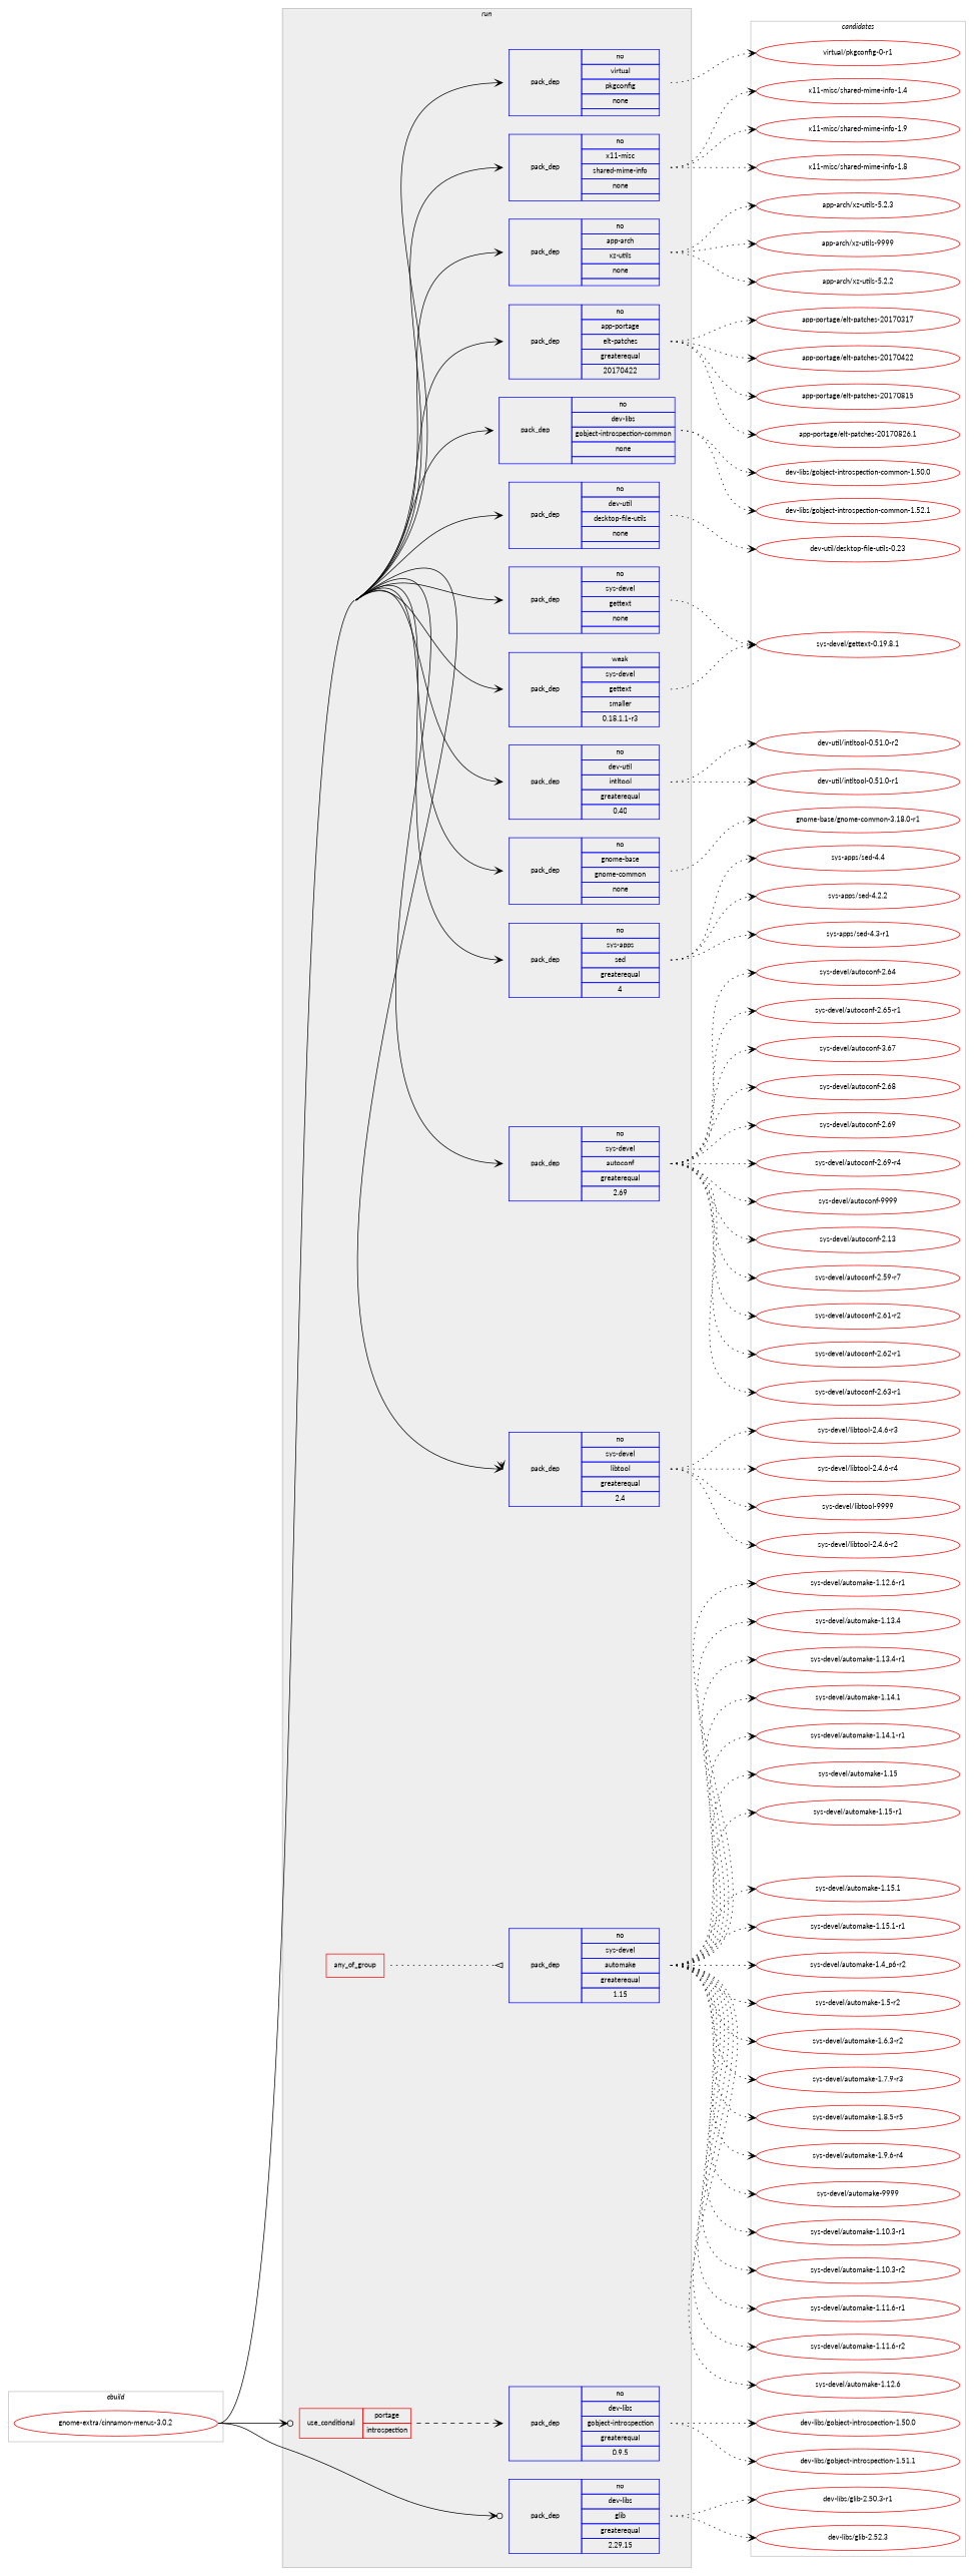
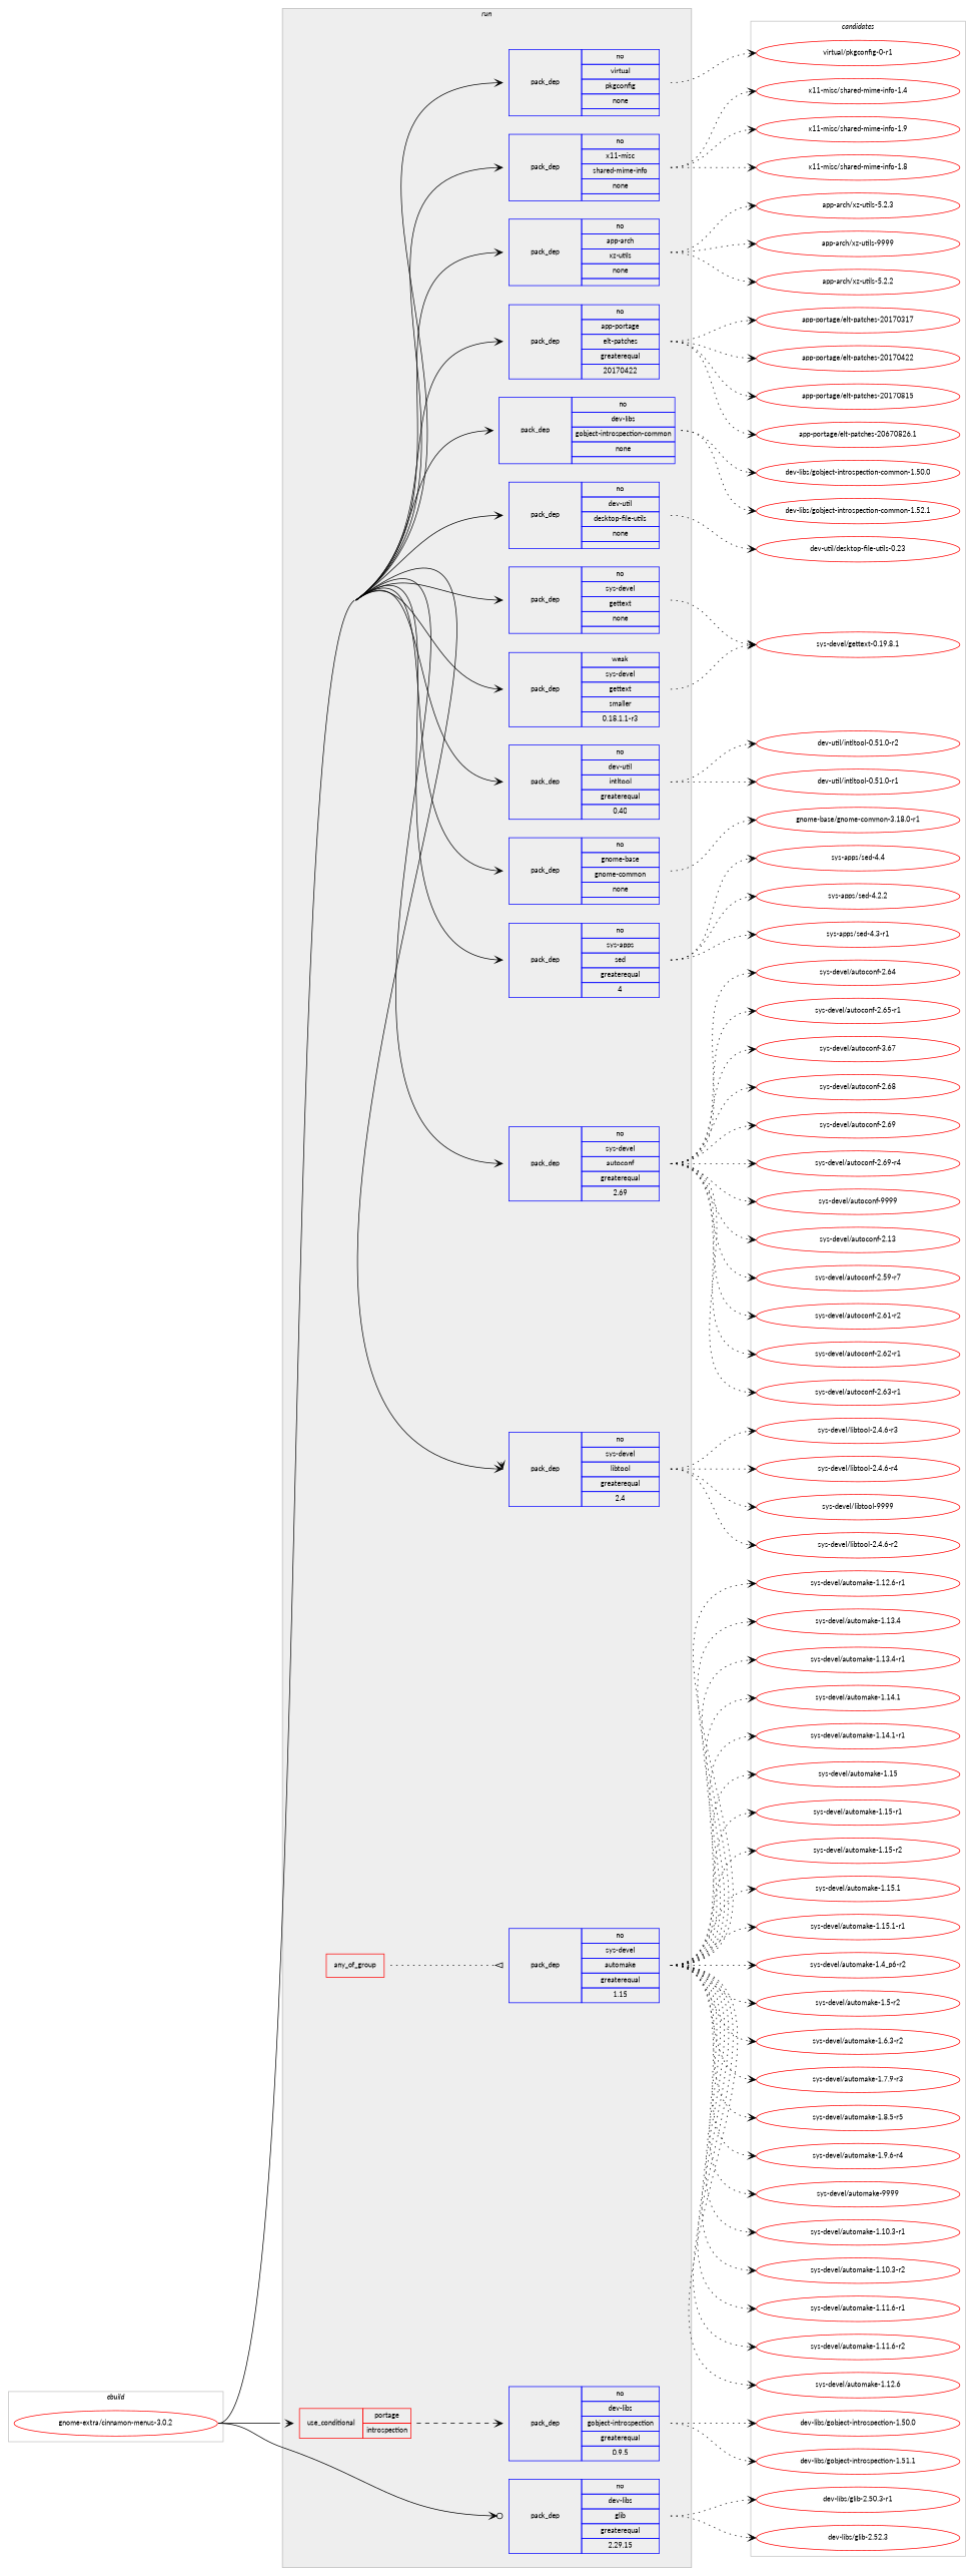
  digraph {
    compound=true
    concentrate=true
    fontname=Lato
    fontsize=10
    newrank=true
    rankdir=LR
    ranksep=1.5
    node [color=red fontname=Lato fontsize=10]
    edge [arrowhead=vee fontname=Lato headport=w style=dotted tailport=e weight=100]
    n1 [label="gnome-extra/cinnamon-menus-3.0.2" width=4]
    n2 [color=blue label=<<TABLE BORDER="0" CELLBORDER="1" CELLSPACING="0" CELLPADDING="4" WIDTH="220"><TR><TD ROWSPAN="6" CELLPADDING="30">pack_dep</TD></TR><TR><TD WIDTH="110">no</TD></TR><TR><TD>sys-devel</TD></TR><TR><TD>automake</TD></TR><TR><TD>greaterequal</TD></TR><TR><TD>1.15</TD></TR></TABLE>> shape=none]
    n3 [label=<<TABLE BORDER="0" CELLBORDER="1" CELLSPACING="0" CELLPADDING="4"><TR><TD CELLPADDING="10">any_of_group</TD></TR></TABLE>> shape=none]
    n4 [color=blue label=<<TABLE BORDER="0" CELLBORDER="1" CELLSPACING="0" CELLPADDING="4" WIDTH="220"><TR><TD ROWSPAN="6" CELLPADDING="30">pack_dep</TD></TR><TR><TD WIDTH="110">no</TD></TR><TR><TD>app-arch</TD></TR><TR><TD>xz-utils</TD></TR><TR><TD>none</TD></TR><TR><TD></TD></TR></TABLE>> shape=none]
    n5 [color=blue label=<<TABLE BORDER="0" CELLBORDER="1" CELLSPACING="0" CELLPADDING="4" WIDTH="220"><TR><TD ROWSPAN="6" CELLPADDING="30">pack_dep</TD></TR><TR><TD WIDTH="110">no</TD></TR><TR><TD>app-portage</TD></TR><TR><TD>elt-patches</TD></TR><TR><TD>greaterequal</TD></TR><TR><TD>20170422</TD></TR></TABLE>> shape=none]
    n6 [color=blue label=<<TABLE BORDER="0" CELLBORDER="1" CELLSPACING="0" CELLPADDING="4" WIDTH="220"><TR><TD ROWSPAN="6" CELLPADDING="30">pack_dep</TD></TR><TR><TD WIDTH="110">no</TD></TR><TR><TD>dev-libs</TD></TR><TR><TD>gobject-introspection-common</TD></TR><TR><TD>none</TD></TR><TR><TD></TD></TR></TABLE>> shape=none]
    n7 [color=blue label=<<TABLE BORDER="0" CELLBORDER="1" CELLSPACING="0" CELLPADDING="4" WIDTH="220"><TR><TD ROWSPAN="6" CELLPADDING="30">pack_dep</TD></TR><TR><TD WIDTH="110">no</TD></TR><TR><TD>dev-util</TD></TR><TR><TD>desktop-file-utils</TD></TR><TR><TD>none</TD></TR><TR><TD></TD></TR></TABLE>> shape=none]
    n8 [color=blue label=<<TABLE BORDER="0" CELLBORDER="1" CELLSPACING="0" CELLPADDING="4" WIDTH="220"><TR><TD ROWSPAN="6" CELLPADDING="30">pack_dep</TD></TR><TR><TD WIDTH="110">no</TD></TR><TR><TD>dev-util</TD></TR><TR><TD>intltool</TD></TR><TR><TD>greaterequal</TD></TR><TR><TD>0.40</TD></TR></TABLE>> shape=none]
    n9 [color=blue label=<<TABLE BORDER="0" CELLBORDER="1" CELLSPACING="0" CELLPADDING="4" WIDTH="220"><TR><TD ROWSPAN="6" CELLPADDING="30">pack_dep</TD></TR><TR><TD WIDTH="110">no</TD></TR><TR><TD>gnome-base</TD></TR><TR><TD>gnome-common</TD></TR><TR><TD>none</TD></TR><TR><TD></TD></TR></TABLE>> shape=none]
    n10 [color=blue label=<<TABLE BORDER="0" CELLBORDER="1" CELLSPACING="0" CELLPADDING="4" WIDTH="220"><TR><TD ROWSPAN="6" CELLPADDING="30">pack_dep</TD></TR><TR><TD WIDTH="110">no</TD></TR><TR><TD>sys-apps</TD></TR><TR><TD>sed</TD></TR><TR><TD>greaterequal</TD></TR><TR><TD>4</TD></TR></TABLE>> shape=none]
    n11 [color=blue label=<<TABLE BORDER="0" CELLBORDER="1" CELLSPACING="0" CELLPADDING="4" WIDTH="220"><TR><TD ROWSPAN="6" CELLPADDING="30">pack_dep</TD></TR><TR><TD WIDTH="110">no</TD></TR><TR><TD>sys-devel</TD></TR><TR><TD>autoconf</TD></TR><TR><TD>greaterequal</TD></TR><TR><TD>2.69</TD></TR></TABLE>> shape=none]
    n12 [color=blue label=<<TABLE BORDER="0" CELLBORDER="1" CELLSPACING="0" CELLPADDING="4" WIDTH="220"><TR><TD ROWSPAN="6" CELLPADDING="30">pack_dep</TD></TR><TR><TD WIDTH="110">no</TD></TR><TR><TD>sys-devel</TD></TR><TR><TD>gettext</TD></TR><TR><TD>none</TD></TR><TR><TD></TD></TR></TABLE>> shape=none]
    n13 [color=blue label=<<TABLE BORDER="0" CELLBORDER="1" CELLSPACING="0" CELLPADDING="4" WIDTH="220"><TR><TD ROWSPAN="6" CELLPADDING="30">pack_dep</TD></TR><TR><TD WIDTH="110">no</TD></TR><TR><TD>sys-devel</TD></TR><TR><TD>libtool</TD></TR><TR><TD>greaterequal</TD></TR><TR><TD>2.4</TD></TR></TABLE>> shape=none]
    n14 [color=blue label=<<TABLE BORDER="0" CELLBORDER="1" CELLSPACING="0" CELLPADDING="4" WIDTH="220"><TR><TD ROWSPAN="6" CELLPADDING="30">pack_dep</TD></TR><TR><TD WIDTH="110">no</TD></TR><TR><TD>virtual</TD></TR><TR><TD>pkgconfig</TD></TR><TR><TD>none</TD></TR><TR><TD></TD></TR></TABLE>> shape=none]
    n15 [color=blue label=<<TABLE BORDER="0" CELLBORDER="1" CELLSPACING="0" CELLPADDING="4" WIDTH="220"><TR><TD ROWSPAN="6" CELLPADDING="30">pack_dep</TD></TR><TR><TD WIDTH="110">no</TD></TR><TR><TD>x11-misc</TD></TR><TR><TD>shared-mime-info</TD></TR><TR><TD>none</TD></TR><TR><TD></TD></TR></TABLE>> shape=none]
    n16 [color=blue label=<<TABLE BORDER="0" CELLBORDER="1" CELLSPACING="0" CELLPADDING="4" WIDTH="220"><TR><TD ROWSPAN="6" CELLPADDING="30">pack_dep</TD></TR><TR><TD WIDTH="110">weak</TD></TR><TR><TD>sys-devel</TD></TR><TR><TD>gettext</TD></TR><TR><TD>smaller</TD></TR><TR><TD>0.18.1.1-r3</TD></TR></TABLE>> shape=none]
    n17 [color=blue label=<<TABLE BORDER="0" CELLBORDER="1" CELLSPACING="0" CELLPADDING="4" WIDTH="220"><TR><TD ROWSPAN="6" CELLPADDING="30">pack_dep</TD></TR><TR><TD WIDTH="110">no</TD></TR><TR><TD>dev-libs</TD></TR><TR><TD>gobject-introspection</TD></TR><TR><TD>greaterequal</TD></TR><TR><TD>0.9.5</TD></TR></TABLE>> shape=none]
    n18 [label=<<TABLE BORDER="0" CELLBORDER="1" CELLSPACING="0" CELLPADDING="4"><TR><TD ROWSPAN="3" CELLPADDING="10">use_conditional</TD></TR><TR><TD>portage</TD></TR><TR><TD>introspection</TD></TR></TABLE>> shape=none]
    n19 [color=blue label=<<TABLE BORDER="0" CELLBORDER="1" CELLSPACING="0" CELLPADDING="4" WIDTH="220"><TR><TD ROWSPAN="6" CELLPADDING="30">pack_dep</TD></TR><TR><TD WIDTH="110">no</TD></TR><TR><TD>dev-libs</TD></TR><TR><TD>glib</TD></TR><TR><TD>greaterequal</TD></TR><TR><TD>2.29.15</TD></TR></TABLE>> shape=none]
    n20 [label="sys-devel/automake-1.10.3-r1" width=4]
    n21 [label="sys-devel/automake-1.10.3-r2" width=4]
    n22 [label="sys-devel/automake-1.11.6-r1" width=4]
    n23 [label="sys-devel/automake-1.11.6-r2" width=4]
    n24 [label="sys-devel/automake-1.12.6" width=4]
    n25 [label="sys-devel/automake-1.12.6-r1" width=4]
    n26 [label="sys-devel/automake-1.13.4" width=4]
    n27 [label="sys-devel/automake-1.13.4-r1" width=4]
    n28 [label="sys-devel/automake-1.14.1" width=4]
    n29 [label="sys-devel/automake-1.14.1-r1" width=4]
    n30 [label="sys-devel/automake-1.15" width=4]
    n31 [label="sys-devel/automake-1.15-r1" width=4]
+   n32 [label="sys-devel/automake-1.15-r2" width=4]
    n33 [label="sys-devel/automake-1.15.1" width=4]
    n34 [label="sys-devel/automake-1.15.1-r1" width=4]
    n35 [label="sys-devel/automake-1.4_p6-r2" width=4]
    n36 [label="sys-devel/automake-1.5-r2" width=4]
    n37 [label="sys-devel/automake-1.6.3-r2" width=4]
    n38 [label="sys-devel/automake-1.7.9-r3" width=4]
    n39 [label="sys-devel/automake-1.8.5-r5" width=4]
    n40 [label="sys-devel/automake-1.9.6-r4" width=4]
    n41 [label="sys-devel/automake-9999" width=4]
    n42 [label="app-arch/xz-utils-5.2.2" width=4]
    n43 [label="app-arch/xz-utils-5.2.3" width=4]
    n44 [label="app-arch/xz-utils-9999" width=4]
    n45 [label="app-portage/elt-patches-20170317" width=4]
    n46 [label="app-portage/elt-patches-20170422" width=4]
    n47 [label="app-portage/elt-patches-20170815" width=4]
-   n48 [label="app-portage/elt-patches-20170826.1" width=4]
+   n48 [label="app-portage/elt-patches-20670826.1" width=4]
    n49 [label="dev-libs/gobject-introspection-common-1.50.0" width=4]
    n50 [label="dev-libs/gobject-introspection-common-1.52.1" width=4]
    n51 [label="dev-util/desktop-file-utils-0.23" width=4]
    n52 [label="dev-util/intltool-0.51.0-r1" width=4]
    n53 [label="dev-util/intltool-0.51.0-r2" width=4]
    n54 [label="gnome-base/gnome-common-3.18.0-r1" width=4]
    n55 [label="sys-apps/sed-4.2.2" width=4]
    n56 [label="sys-apps/sed-4.3-r1" width=4]
    n57 [label="sys-apps/sed-4.4" width=4]
    n58 [label="sys-devel/autoconf-2.13" width=4]
    n59 [label="sys-devel/autoconf-2.59-r7" width=4]
    n60 [label="sys-devel/autoconf-2.61-r2" width=4]
    n61 [label="sys-devel/autoconf-2.62-r1" width=4]
    n62 [label="sys-devel/autoconf-2.63-r1" width=4]
    n63 [label="sys-devel/autoconf-2.64" width=4]
    n64 [label="sys-devel/autoconf-2.65-r1" width=4]
    n65 [label="sys-devel/autoconf-3.67" width=4]
    n66 [label="sys-devel/autoconf-2.68" width=4]
    n67 [label="sys-devel/autoconf-2.69" width=4]
    n68 [label="sys-devel/autoconf-2.69-r4" width=4]
    n69 [label="sys-devel/autoconf-9999" width=4]
    n70 [label="sys-devel/gettext-0.19.8.1" width=4]
    n71 [label="sys-devel/libtool-2.4.6-r2" width=4]
    n72 [label="sys-devel/libtool-2.4.6-r3" width=4]
    n73 [label="sys-devel/libtool-2.4.6-r4" width=4]
    n74 [label="sys-devel/libtool-9999" width=4]
    n75 [label="virtual/pkgconfig-0-r1" width=4]
    n76 [label="x11-misc/shared-mime-info-1.4" width=4]
    n77 [label="x11-misc/shared-mime-info-1.8" width=4]
    n78 [label="x11-misc/shared-mime-info-1.9" width=4]
    n79 [label="dev-libs/gobject-introspection-1.50.0" width=4]
    n80 [label="dev-libs/gobject-introspection-1.51.1" width=4]
    n81 [label="dev-libs/glib-2.50.3-r1" width=4]
    n82 [label="dev-libs/glib-2.52.3" width=4]
    subgraph cluster_1 {
      color=gray
      label=<<i>ebuild</i>>
      rank=same
      n1
    }
    subgraph cluster_2 {
      color=gray
      label=<<i>dependencies</i>>
      subgraph cluster_3 {
        color=gray
        fillcolor="#eeeeee"
        label=<<i>compile</i>>
        style=filled
        subgraph sub_4 {
          color=gray
          fillcolor="#eeeeee"
          label=<<i>compile</i>>
          style=filled
          n3
          subgraph sub_5 {
            color=gray
            fillcolor="#eeeeee"
            label=<<i>compile</i>>
            style=filled
            n2
          }
        }
        subgraph sub_6 {
          color=gray
          fillcolor="#eeeeee"
          label=<<i>compile</i>>
          style=filled
          n4
        }
        subgraph sub_7 {
          color=gray
          fillcolor="#eeeeee"
          label=<<i>compile</i>>
          style=filled
          n5
        }
        subgraph sub_8 {
          color=gray
          fillcolor="#eeeeee"
          label=<<i>compile</i>>
          style=filled
          n6
        }
        subgraph sub_9 {
          color=gray
          fillcolor="#eeeeee"
          label=<<i>compile</i>>
          style=filled
          n7
        }
        subgraph sub_10 {
          color=gray
          fillcolor="#eeeeee"
          label=<<i>compile</i>>
          style=filled
          n8
        }
        subgraph sub_11 {
          color=gray
          fillcolor="#eeeeee"
          label=<<i>compile</i>>
          style=filled
          n9
        }
        subgraph sub_12 {
          color=gray
          fillcolor="#eeeeee"
          label=<<i>compile</i>>
          style=filled
          n10
        }
        subgraph sub_13 {
          color=gray
          fillcolor="#eeeeee"
          label=<<i>compile</i>>
          style=filled
          n11
        }
        subgraph sub_14 {
          color=gray
          fillcolor="#eeeeee"
          label=<<i>compile</i>>
          style=filled
          n12
        }
        subgraph sub_15 {
          color=gray
          fillcolor="#eeeeee"
          label=<<i>compile</i>>
          style=filled
          n13
        }
        subgraph sub_16 {
          color=gray
          fillcolor="#eeeeee"
          label=<<i>compile</i>>
          style=filled
          n14
        }
        subgraph sub_17 {
          color=gray
          fillcolor="#eeeeee"
          label=<<i>compile</i>>
          style=filled
          n15
        }
        subgraph sub_18 {
          color=gray
          fillcolor="#eeeeee"
          label=<<i>compile</i>>
          style=filled
          n16
        }
      }
      subgraph cluster_19 {
        color=gray
        fillcolor="#eeeeee"
        label=<<i>compile and run</i>>
        style=filled
        subgraph sub_20 {
          color=gray
          fillcolor="#eeeeee"
          label=<<i>compile and run</i>>
          style=filled
          n18
          subgraph sub_21 {
            color=gray
            fillcolor="#eeeeee"
            label=<<i>compile and run</i>>
            style=filled
            n17
          }
        }
        subgraph sub_22 {
          color=gray
          fillcolor="#eeeeee"
          label=<<i>compile and run</i>>
          style=filled
          n19
        }
      }
      subgraph cluster_23 {
        color=gray
        fillcolor="#eeeeee"
        label=<<i>run</i>>
        style=filled
      }
    }
    subgraph cluster_24 {
      color=gray
      label=<<i>candidates</i>>
      rank=same
      subgraph sub_25 {
        color=black
        label=<<i>candidates</i>>
        nodesep=1
        rank=same
        n20
        n21
        n22
        n23
        n24
        n25
        n26
        n27
        n28
        n29
        n30
        n31
+       n32
        n33
        n34
        n35
        n36
        n37
        n38
        n39
        n40
        n41
      }
      subgraph sub_26 {
        color=black
        label=<<i>candidates</i>>
        nodesep=1
        rank=same
        n42
        n43
        n44
      }
      subgraph sub_27 {
        color=black
        label=<<i>candidates</i>>
        nodesep=1
        rank=same
        n45
        n46
        n47
        n48
      }
      subgraph sub_28 {
        color=black
        label=<<i>candidates</i>>
        nodesep=1
        rank=same
        n49
        n50
      }
      subgraph sub_29 {
        color=black
        label=<<i>candidates</i>>
        nodesep=1
        rank=same
        n51
      }
      subgraph sub_30 {
        color=black
        label=<<i>candidates</i>>
        nodesep=1
        rank=same
        n52
        n53
      }
      subgraph sub_31 {
        color=black
        label=<<i>candidates</i>>
        nodesep=1
        rank=same
        n54
      }
      subgraph sub_32 {
        color=black
        label=<<i>candidates</i>>
        nodesep=1
        rank=same
        n55
        n56
        n57
      }
      subgraph sub_33 {
        color=black
        label=<<i>candidates</i>>
        nodesep=1
        rank=same
        n58
        n59
        n60
        n61
        n62
        n63
        n64
        n65
        n66
        n67
        n68
        n69
      }
      subgraph sub_34 {
        color=black
        label=<<i>candidates</i>>
        nodesep=1
        rank=same
        n70
      }
      subgraph sub_35 {
        color=black
        label=<<i>candidates</i>>
        nodesep=1
        rank=same
        n71
        n72
        n73
        n74
      }
      subgraph sub_36 {
        color=black
        label=<<i>candidates</i>>
        nodesep=1
        rank=same
        n75
      }
      subgraph sub_37 {
        color=black
        label=<<i>candidates</i>>
        nodesep=1
        rank=same
        n76
        n77
        n78
      }
      subgraph sub_38 {
        color=black
        label=<<i>candidates</i>>
        nodesep=1
        rank=same
        n70
      }
      subgraph sub_39 {
        color=black
        label=<<i>candidates</i>>
        nodesep=1
        rank=same
        n79
        n80
      }
      subgraph sub_40 {
        color=black
        label=<<i>candidates</i>>
        nodesep=1
        rank=same
        n81
        n82
      }
    }
    n1 -> n4 [style=solid weight=20]
    n1 -> n5 [style=solid weight=20]
    n1 -> n6 [style=solid weight=20]
    n1 -> n7 [style=solid weight=20]
    n1 -> n8 [style=solid weight=20]
    n1 -> n9 [style=solid weight=20]
    n1 -> n10 [style=solid weight=20]
    n1 -> n11 [style=solid weight=20]
    n1 -> n12 [style=solid weight=20]
    n1 -> n13 [style=solid weight=20]
    n1 -> n14 [style=solid weight=20]
    n1 -> n15 [style=solid weight=20]
    n1 -> n16 [style=solid weight=20]
-   n1 -> n18 [arrowhead=odotvee style=solid weight=20]
+   n1 -> n18 [style=solid weight=20]
    n1 -> n19 [arrowhead=odotvee style=solid weight=20]
    n2 -> n20
    n2 -> n21
    n2 -> n22
    n2 -> n23
    n2 -> n24
    n2 -> n25
    n2 -> n26
    n2 -> n27
    n2 -> n28
    n2 -> n29
    n2 -> n30
    n2 -> n31
+   n2 -> n32
    n2 -> n33
    n2 -> n34
    n2 -> n35
    n2 -> n36
    n2 -> n37
    n2 -> n38
    n2 -> n39
    n2 -> n40
    n2 -> n41
    n3 -> n2 [arrowhead=oinv weight=20]
    n4 -> n42
    n4 -> n43
    n4 -> n44
    n5 -> n45
    n5 -> n46
    n5 -> n47
    n5 -> n48
    n6 -> n49
    n6 -> n50
    n7 -> n51
    n8 -> n52
    n8 -> n53
    n9 -> n54
    n10 -> n55
    n10 -> n56
    n10 -> n57
    n11 -> n58
    n11 -> n59
    n11 -> n60
    n11 -> n61
    n11 -> n62
    n11 -> n63
    n11 -> n64
    n11 -> n65
    n11 -> n66
    n11 -> n67
    n11 -> n68
    n11 -> n69
    n12 -> n70
    n13 -> n71
    n13 -> n72
    n13 -> n73
    n13 -> n74
    n14 -> n75
    n15 -> n76
    n15 -> n77
    n15 -> n78
    n16 -> n70
    n17 -> n79
    n17 -> n80
    n18 -> n17 [style=dashed weight=20]
    n19 -> n81
    n19 -> n82
  }
